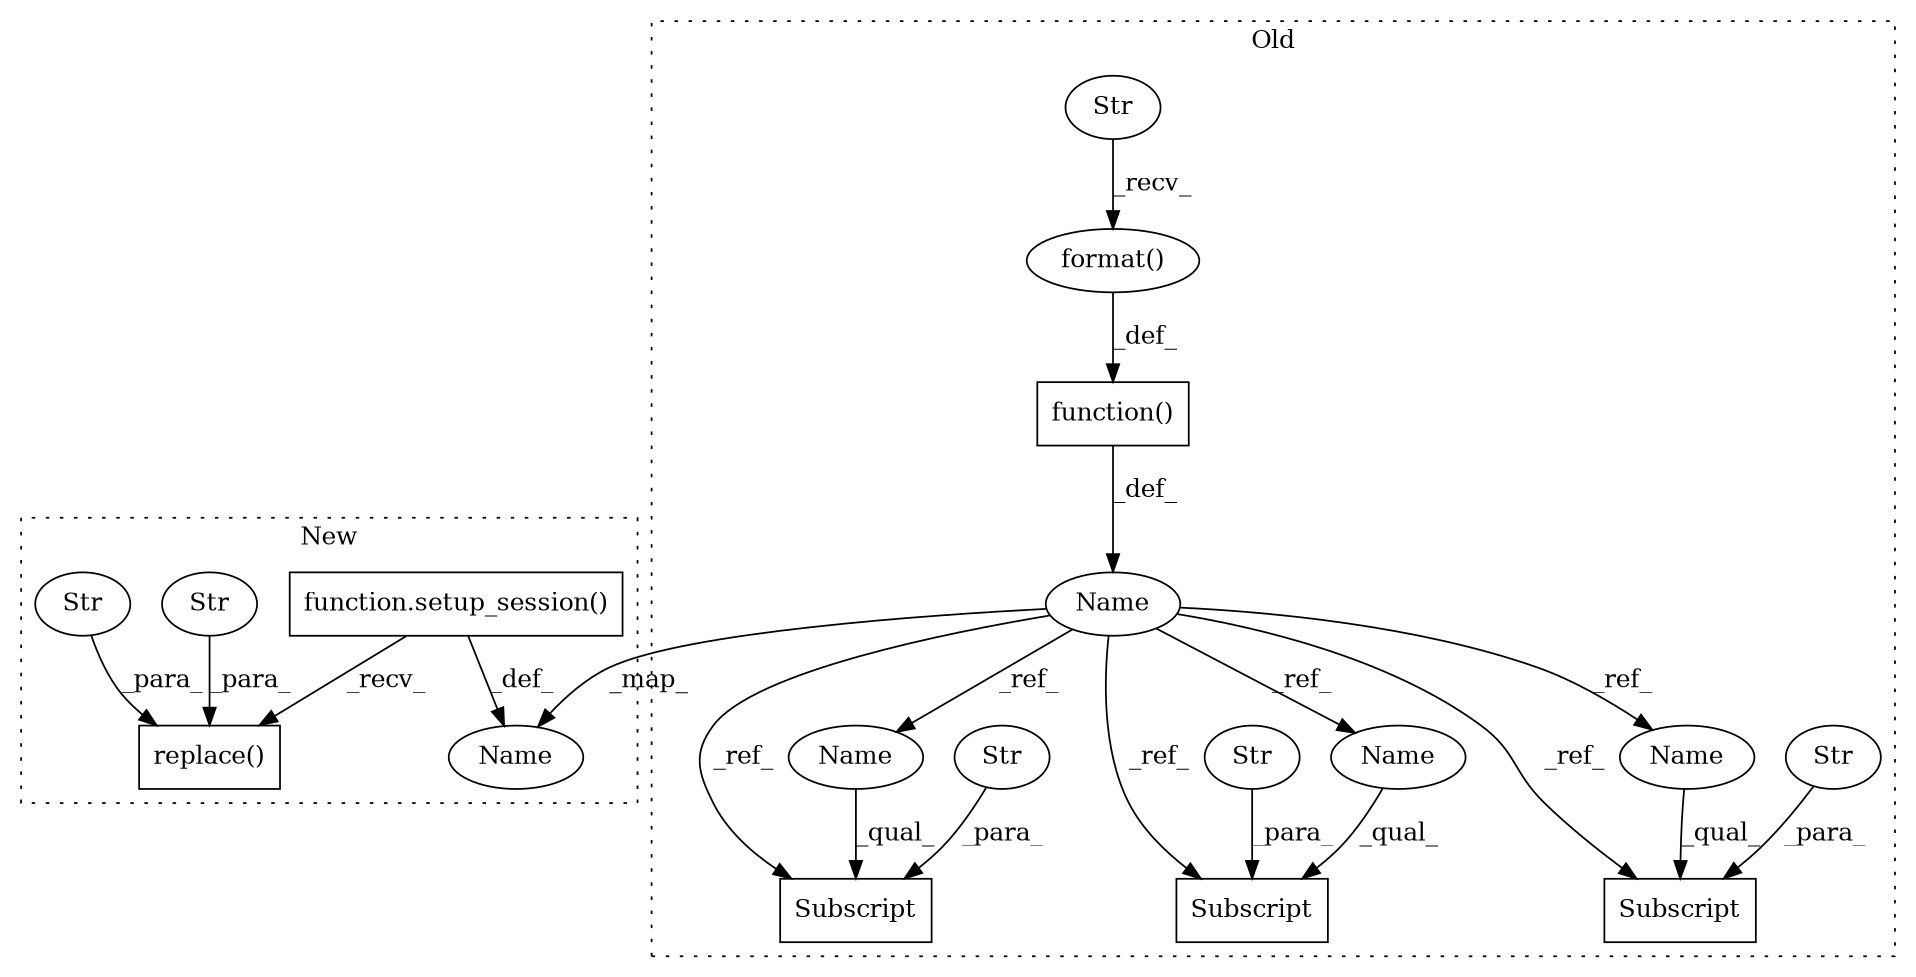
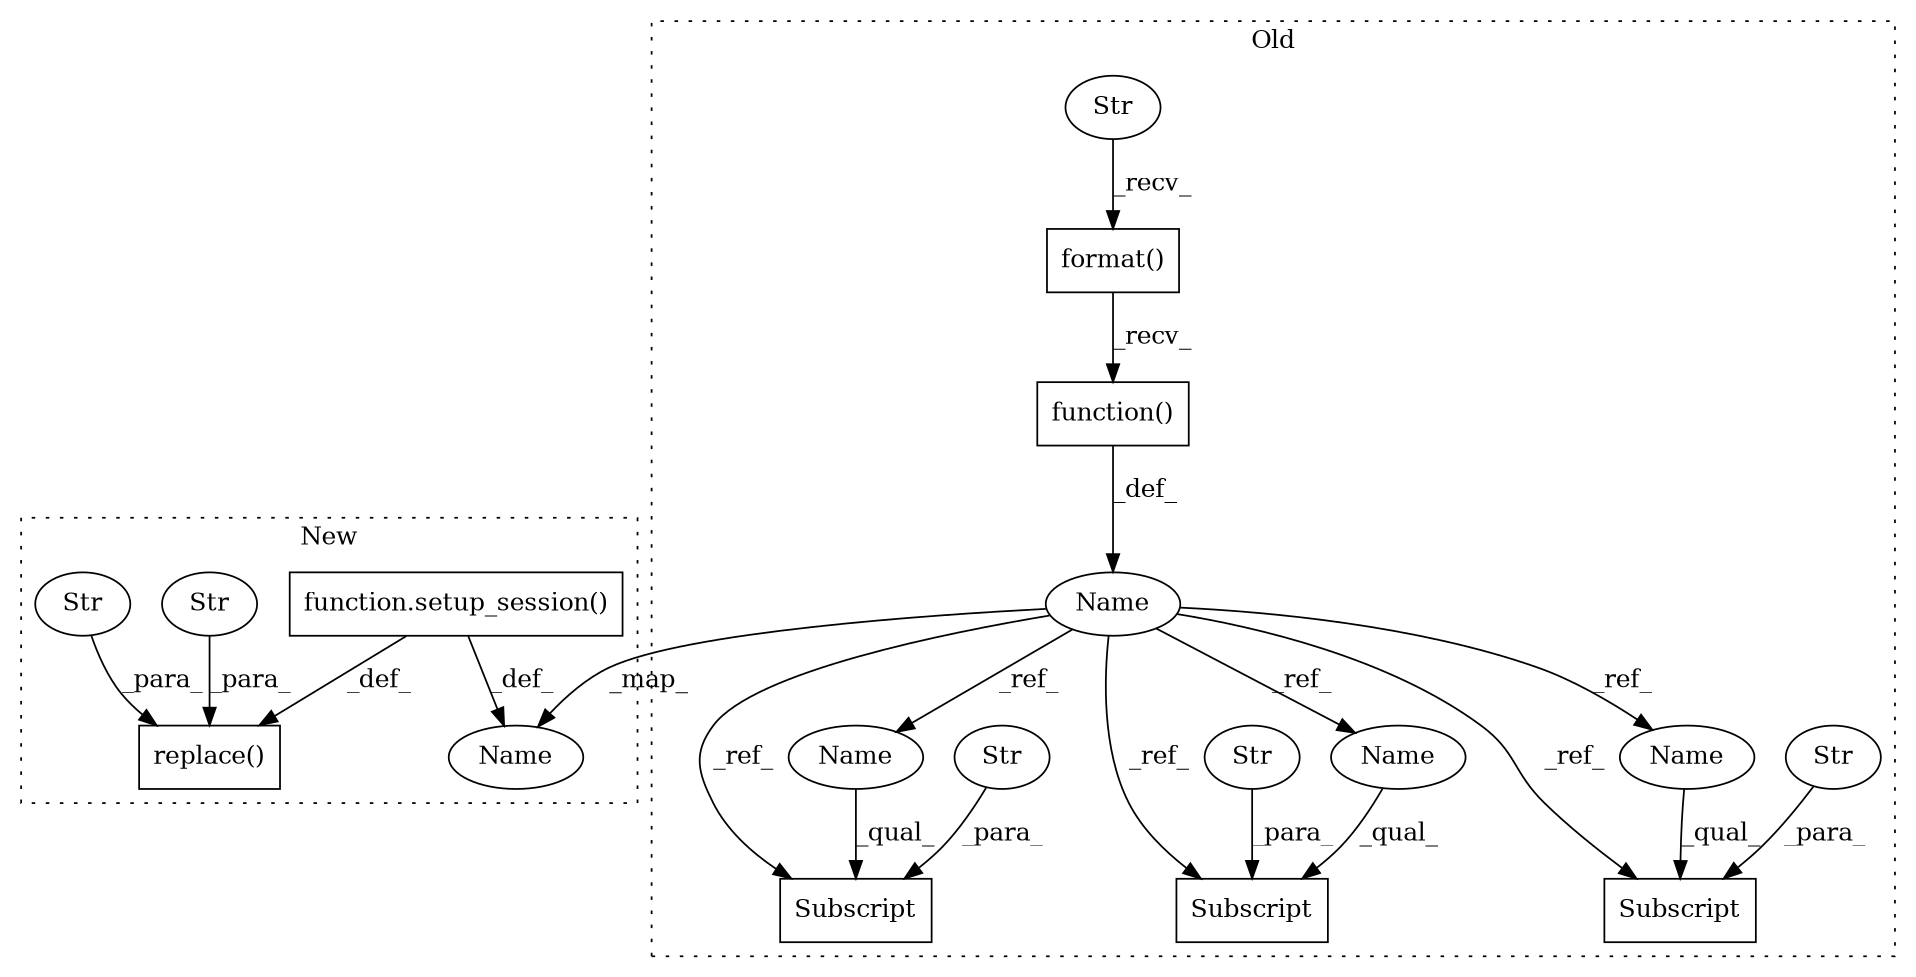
  digraph {
    node [a=66 l=1 shape=ellipse]
    n1 [a=63 l="15,0" label=Subscript s="17225,0" shape=box]
    n2 [l=12 label=Str s=17227]
    n3 [a=87 label=Name s=17354]
    n4 [a=63 l="7,0" label=Subscript s="17113,0" shape=box]
    n5 [l=4 label=Str s=17115]
    n6 [a=63 l="10,0" label=Subscript s="17134,0" shape=box]
    n7 [l=7 label=Str s=17136]
    n8 [a=75 l=8 label="function()" s=16976 shape=box]
-   n9 [a=75 l="32,1" label="format()" s="16906,16956"]
+   n9 [a=75 l="32,1" label="format()" s="16906,16956" shape=box]
    n10 [l=24 label=Str s=16906]
    n11 [a=87 label=Name s=17225]
    n12 [a=87 label=Name s=17134]
    n13 [a=87 label=Name s=17113]
    n14 [a=75 l="14,1" label="function.setup_session()" s="16850,16868" shape=box]
    n15 [a=87 label=Name s=17301]
    n16 [a=75 l="22,1" label="replace()" s="17072,17106" shape=box]
    n17 [l=8 label=Str s=17094]
    n18 [l=2 label=Str s=17104]
    subgraph cluster_1 {
      label=Old
      style=dotted
      n1
      n2
      n3
      n4
      n5
      n6
      n7
      n8
      n9
      n10
      n11
      n12
      n13
    }
    subgraph cluster_2 {
      label=New
      style=dotted
      n14
      n15
      n16
      n17
      n18
    }
    n2 -> n1 [label=_para_]
    n3 -> n1 [label=_ref_]
    n3 -> n4 [label=_ref_]
    n3 -> n6 [label=_ref_]
    n3 -> n11 [label=_ref_]
    n3 -> n12 [label=_ref_]
    n3 -> n13 [label=_ref_]
    n3 -> n15 [label=_map_]
    n5 -> n4 [label=_para_]
    n7 -> n6 [label=_para_]
    n8 -> n3 [label=_def_]
-   n9 -> n8 [label=_def_]
+   n9 -> n8 [label=_recv_]
    n10 -> n9 [label=_recv_]
    n11 -> n1 [label=_qual_]
    n12 -> n6 [label=_qual_]
    n13 -> n4 [label=_qual_]
    n14 -> n15 [label=_def_]
-   n14 -> n16 [label=_recv_]
+   n14 -> n16 [label=_def_]
    n17 -> n16 [label=_para_]
    n18 -> n16 [label=_para_]
  }
